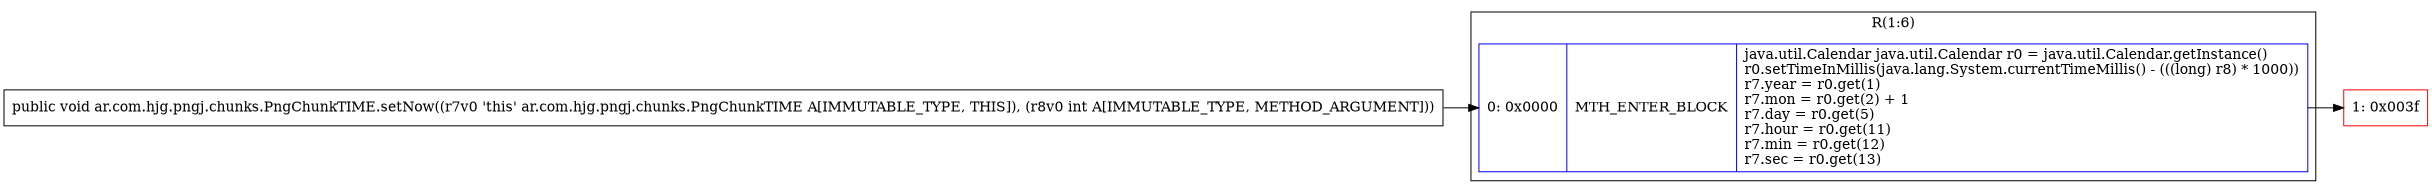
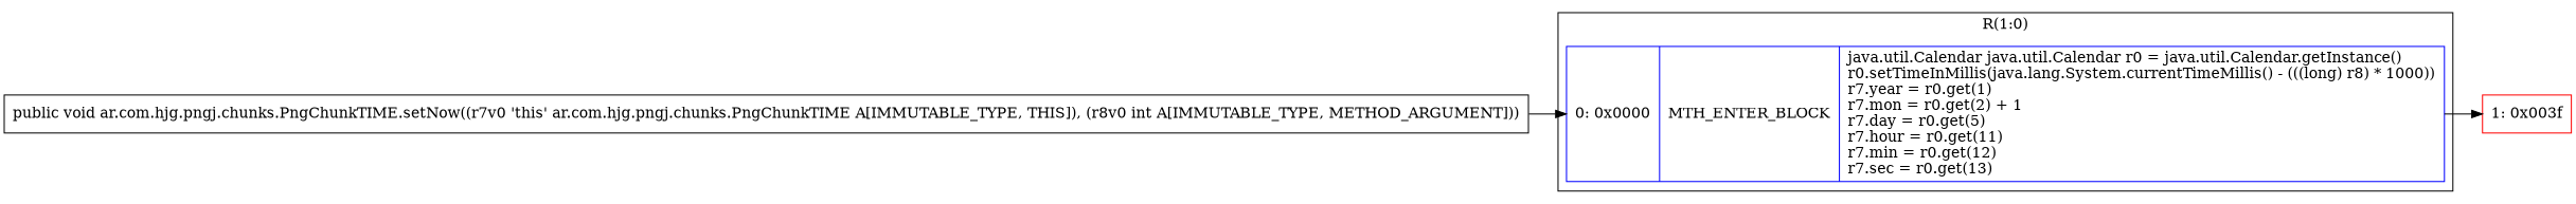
  digraph {
    rankdir=LR
    node [shape=record]
    n1 [color=blue label="{0\:\ 0x0000|MTH_ENTER_BLOCK\l|java.util.Calendar java.util.Calendar r0 = java.util.Calendar.getInstance()\lr0.setTimeInMillis(java.lang.System.currentTimeMillis() \- (((long) r8) * 1000))\lr7.year = r0.get(1)\lr7.mon = r0.get(2) + 1\lr7.day = r0.get(5)\lr7.hour = r0.get(11)\lr7.min = r0.get(12)\lr7.sec = r0.get(13)\l}"]
    n2 [color=red label="{1\:\ 0x003f}"]
    n3 [label="{public void ar.com.hjg.pngj.chunks.PngChunkTIME.setNow((r7v0 'this' ar.com.hjg.pngj.chunks.PngChunkTIME A[IMMUTABLE_TYPE, THIS]), (r8v0 int A[IMMUTABLE_TYPE, METHOD_ARGUMENT])) }"]
    subgraph cluster_1 {
-     label="R(1:6)"
+     label="R(1:0)"
      n1
    }
    n1 -> n2
    n3 -> n1
  }
